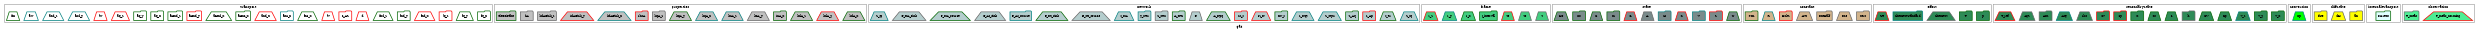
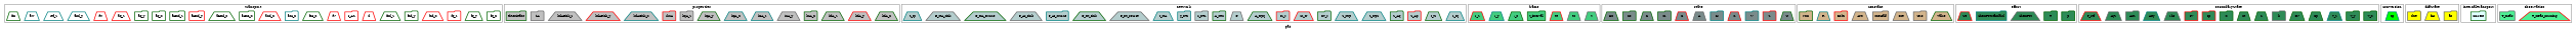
  digraph {
    label=gas
    rankdir=TB
    node [fillcolor=white fontsize=12 penwidth=3 style=filled color=darkgreen shape=trapezium]
    n1 [label=fq_x shape=folder]
    n2 [label=fq_y]
    n3 [label=fq_z color=red shape=folder]
    n4 [label=fnd_x color=red]
    n5 [label=fnd_y shape=folder]
    n6 [label=fnd_z]
    n7 [label=d color=red]
    n8 [label=c_AS color=red shape=folder]
    n9 [label=fV color=red]
    n10 [label=fnc_x]
    n11 [label=anc_x color=teal shape=folder]
    n12 [label=and_x color=red]
    n13 [label=aHnc_x shape=folder]
    n14 [label=aHnd_x]
    n15 [label=aHnd_y color=red shape=folder]
    n16 [label=aHnd_z shape=folder]
    n17 [label=aq_x shape=folder]
    n18 [label=aq_y shape=folder]
    n19 [label=aq_z color=red]
    n20 [label=fw color=red]
    n21 [label=and_y color=teal]
-   n22 [label=and_z color=teal]
+   n22 [label=ref_z color=teal]
    n23 [label=aw color=teal]
    n24 [label=fm]
    n25 [fillcolor=grey label=kdA_x]
    n26 [fillcolor=grey label=kdA_y color=red]
    n27 [fillcolor=grey label=kdA_z]
    n28 [fillcolor=grey label=kcA_x shape=folder]
    n29 [fillcolor=grey label=kcA_y color=gray40]
    n30 [fillcolor=grey label=kcA_z color=teal]
    n31 [fillcolor=grey label=kqA_x color=teal]
    n32 [fillcolor=grey label=kqA_y]
    n33 [fillcolor=grey label=kqA_z color=gray40 shape=folder]
    n34 [fillcolor=grey label=rhoA color=red shape=folder]
    n35 [fillcolor=grey label=kdAFick_x color=teal]
    n36 [fillcolor=grey label=kdAFick_y color=red]
-   n37 [fillcolor=grey label=kdAFick_z color=gray40 shape=folder]
+   n37 [fillcolor=grey label=kdAFick_z color=gray40]
    n38 [fillcolor=grey label=hA color=gray40 shape=folder]
    n39 [fillcolor=grey label=elResistant shape=folder]
    n40 [fillcolor=lightcyan3 label=S_Iq color=teal]
    n41 [fillcolor=lightcyan3 label=I_tu]
    n42 [fillcolor=lightcyan3 label=S_Ap color=red shape=folder]
    n43 [fillcolor=lightcyan3 label=S_Aq shape=folder]
    n44 [fillcolor=lightcyan3 label=S_Npu color=teal]
    n45 [fillcolor=lightcyan3 label=S_Nqt color=teal]
    n46 [fillcolor=lightcyan3 label=mv_I shape=folder]
    n47 [fillcolor=lightcyan3 label=cz_N color=red]
    n48 [fillcolor=lightcyan3 label=cz_I color=red shape=folder]
    n49 [fillcolor=lightcyan3 label=A_Npq]
    n50 [fillcolor=lightcyan3 label=F color=gray40]
    n51 [fillcolor=lightcyan3 label=A_Ntu shape=folder]
    n52 [fillcolor=lightcyan3 label=u_Ntu color=gray40 shape=folder]
    n53 [fillcolor=lightcyan3 label=y_Ntu color=teal shape=folder]
    n54 [fillcolor=lightcyan3 label=I_NA color=teal]
    n55 [fillcolor=lightcyan3 label=F_NI_source color=gray40]
    n56 [fillcolor=lightcyan3 label=F_NI_sink]
    n57 [fillcolor=lightcyan3 label=F_AI_source color=teal shape=folder]
    n58 [fillcolor=lightcyan3 label=F_AI_sink color=gray40]
    n59 [fillcolor=lightcyan3 label=F_NA_source]
    n60 [fillcolor=lightcyan3 label=F_NA_sink color=gray40]
    n61 [fillcolor=lightcyan3 label=S_Ip color=teal]
    n62 [fillcolor=seagreen3 label=t color=gray40]
    n63 [fillcolor=seagreen3 label=to color=gray40]
    n64 [fillcolor=seagreen3 label=te color=red]
    n65 [fillcolor=seagreen3 label=t_interval shape=folder]
    n66 [fillcolor=seagreen3 label=r_x]
    n67 [fillcolor=seagreen3 label=r_y color=teal]
    n68 [fillcolor=seagreen3 label=r_z color=red]
    n69 [fillcolor=lightcyan4 label=U]
    n70 [fillcolor=lightcyan4 label=S color=red shape=folder]
    n71 [fillcolor=lightcyan4 label=V color=teal shape=folder]
    n72 [fillcolor=lightcyan4 label=n color=red]
    n73 [fillcolor=lightcyan4 label=H color=teal shape=folder]
    n74 [fillcolor=lightcyan4 label=A color=gray40]
    n75 [fillcolor=lightcyan4 label=G color=red]
    n76 [fillcolor=lightcyan4 label=m shape=folder]
    n77 [fillcolor=lightcyan4 label=C]
    n78 [fillcolor=lightcyan4 label=no shape=folder]
    n79 [fillcolor=lightcyan4 label=Ho]
+   n80 [fillcolor=tan label=value]
    n81 [fillcolor=tan label=zero color=gray40 shape=folder]
    n82 [fillcolor=tan label=one color=gray40]
    n83 [fillcolor=tan label=oneHalf color=gray40 shape=folder]
    n84 [fillcolor=tan label=Avo color=gray40]
    n85 [fillcolor=tan label=Boltz color=red shape=folder]
    n86 [fillcolor=tan label=R color=teal]
    n87 [fillcolor=tan label=Mm shape=folder]
    n88 [fillcolor=seagreen label=p shape=folder]
    n89 [fillcolor=seagreen label=T shape=folder]
    n90 [fillcolor=seagreen label=chemPot color=gray40]
    n91 [fillcolor=seagreen label=chemPotStandard color=teal shape=folder]
    n92 [fillcolor=seagreen label=Ue color=red]
    n93 [fillcolor=seagreen4 label=v_x shape=folder]
    n94 [fillcolor=seagreen4 label=v_y shape=folder]
    n95 [fillcolor=seagreen4 label=v_z color=teal]
    n96 [fillcolor=seagreen4 label=Cp]
    n97 [fillcolor=seagreen4 label=CV]
    n98 [fillcolor=seagreen4 label=h color=gray40 shape=folder]
    n99 [fillcolor=seagreen4 label=c]
    n100 [fillcolor=seagreen4 label=nt]
    n101 [fillcolor=seagreen4 label=x shape=folder]
    n102 [fillcolor=seagreen4 label=cp color=red shape=folder]
    n103 [fillcolor=seagreen4 label=cV color=red shape=folder]
    n104 [fillcolor=seagreen4 label=rho color=gray40]
    n105 [fillcolor=seagreen4 label=Axy color=teal]
    n106 [fillcolor=seagreen4 label=Axz color=gray40 shape=folder]
    n107 [fillcolor=seagreen4 label=Ayz color=gray40]
    n108 [fillcolor=seagreen4 label=T_ref color=red]
    n109 [fillcolor=green label=np color=teal]
    n110 [fillcolor=yellow label=an color=gray40 shape=folder]
    n111 [fillcolor=yellow label=dH color=gray40]
    n112 [fillcolor=yellow label=dUe color=gray40 shape=folder]
    n113 [fillcolor=lightcyan1 label=current shape=folder]
    n114 [fillcolor=seagreen2 label=T_meas_norming color=red]
    n115 [fillcolor=seagreen2 label=T_meas color=gray40 shape=folder]
    subgraph cluster_1 {
      label=transport
      n1
      n2
      n3
      n4
      n5
      n6
      n7
      n8
      n9
      n10
      n11
      n12
      n13
      n14
      n15
      n16
      n17
      n18
      n19
      n20
      n21
      n22
      n23
      n24
    }
    subgraph cluster_2 {
      label=geometry
    }
    subgraph cluster_3 {
      label=properties
      n25
      n26
      n27
      n28
      n29
      n30
      n31
      n32
      n33
      n34
      n35
      n36
      n37
      n38
      n39
    }
    subgraph cluster_4 {
      label=network
      n40
      n41
      n42
      n43
      n44
      n45
      n46
      n47
      n48
      n49
      n50
      n51
      n52
      n53
      n54
      n55
      n56
      n57
      n58
      n59
      n60
      n61
    }
    subgraph cluster_5 {
      label=differenceOperator
    }
    subgraph cluster_6 {
      label=frame
      n62
      n63
      n64
      n65
      n66
      n67
      n68
    }
    subgraph cluster_7 {
      label=state
      n69
      n70
      n71
      n72
      n73
      n74
      n75
      n76
      n77
      n78
      n79
    }
    subgraph cluster_8 {
      label=constant
+     n80
      n81
      n82
      n83
      n84
      n85
      n86
      n87
    }
    subgraph cluster_9 {
      label=effort
      n88
      n89
      n90
      n91
      n92
    }
    subgraph cluster_10 {
      label=secondaryState
      n93
      n94
      n95
      n96
      n97
      n98
      n99
      n100
      n101
      n102
      n103
      n104
      n105
      n106
      n107
      n108
    }
    subgraph cluster_11 {
      label=conversion
      n109
    }
    subgraph cluster_12 {
      label=diffState
      n110
      n111
      n112
    }
    subgraph cluster_13 {
      label=internalTransport
      n113
    }
    subgraph cluster_14 {
      label=controlInput
    }
    subgraph cluster_15 {
      label=observation
      n114
      n115
    }
  }
